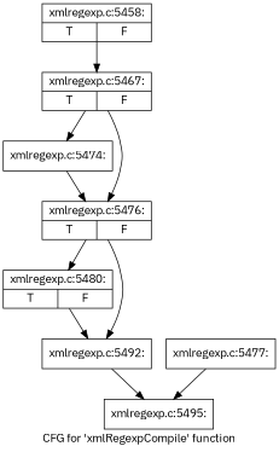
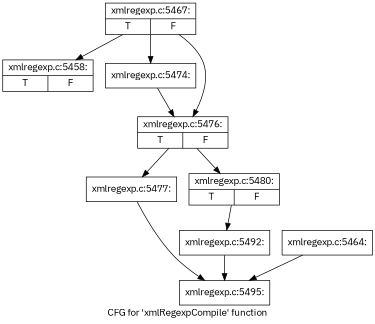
  digraph {
    fontname="IBM Plex Sans"
    label="CFG for 'xmlRegexpCompile' function"
    node [fontname="IBM Plex Sans" shape=record]
    edge [fontname="IBM Plex Sans"]
    n1 [label="{xmlregexp.c:5458:|{<s0>T|<s1>F}}"]
    n2 [label="{xmlregexp.c:5467:|{<s0>T|<s1>F}}"]
+   n3 [label="{xmlregexp.c:5464:}"]
    n4 [label="{xmlregexp.c:5495:}"]
    n5 [label="{xmlregexp.c:5474:}"]
    n6 [label="{xmlregexp.c:5476:|{<s0>T|<s1>F}}"]
    n7 [label="{xmlregexp.c:5477:}"]
    n8 [label="{xmlregexp.c:5480:|{<s0>T|<s1>F}}"]
    n9 [label="{xmlregexp.c:5492:}"]
-   n1 -> n2
+   n2 -> n1
    n2 -> n5
    n2 -> n6
+   n3 -> n4
    n5 -> n6
-   n6 -> n9
+   n6 -> n7
    n6 -> n8
    n7 -> n4
    n8 -> n9
    n9 -> n4
  }
